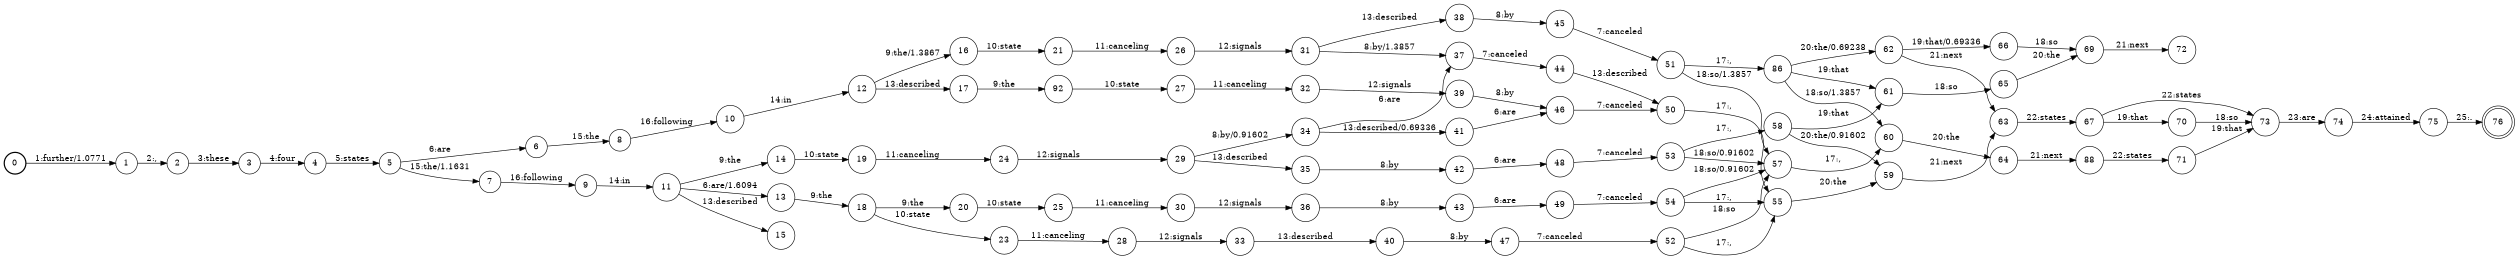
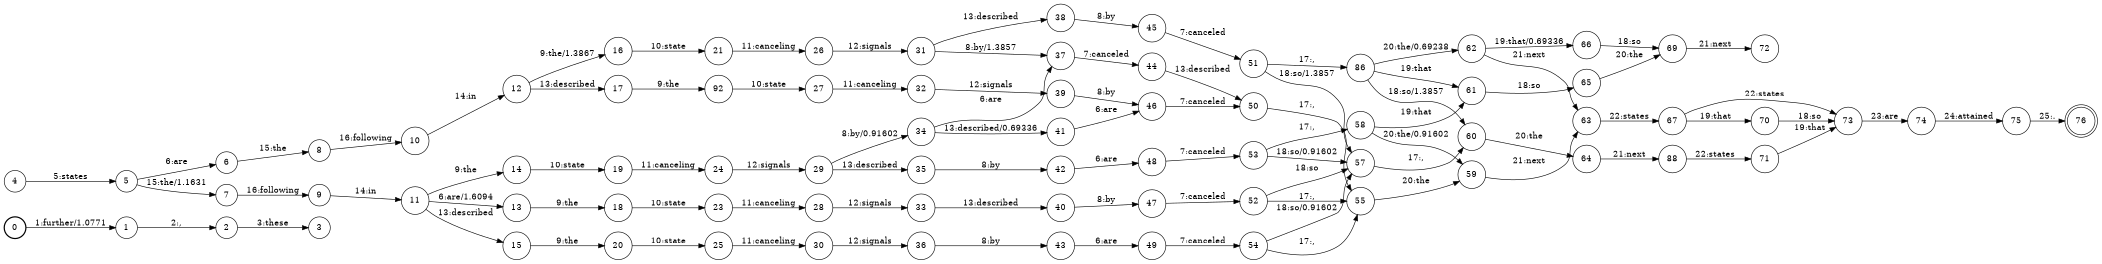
  digraph {
    nodesep=0.25
    rankdir=LR
    ranksep=0.4
    node [fontsize=14 shape=circle style=solid]
    edge [fontsize=14]
    n1 [label=0 style=bold]
    n2 [label=1]
    n3 [label=2]
    n4 [label=3]
    n5 [label=4]
    n6 [label=5]
    n7 [label=6]
    n8 [label=7]
    n9 [label=8]
    n10 [label=9]
    n11 [label=10]
    n12 [label=11]
    n13 [label=12]
    n14 [label=13]
    n15 [label=15]
    n16 [label=14]
    n17 [label=17]
    n18 [label=16]
    n19 [label=18]
    n20 [label=20]
    n21 [label=19]
    n22 [label=92]
    n23 [label=21]
    n24 [label=23]
    n25 [label=25]
    n26 [label=24]
    n27 [label=27]
    n28 [label=26]
    n29 [label=28]
    n30 [label=29]
    n31 [label=30]
    n32 [label=31]
    n33 [label=32]
    n34 [label=33]
    n35 [label=34]
    n36 [label=35]
    n37 [label=36]
    n38 [label=37]
    n39 [label=38]
    n40 [label=39]
    n41 [label=40]
    n42 [label=41]
    n43 [label=42]
    n44 [label=43]
    n45 [label=44]
    n46 [label=45]
    n47 [label=46]
    n48 [label=47]
    n49 [label=48]
    n50 [label=49]
    n51 [label=50]
    n52 [label=51]
    n53 [label=52]
    n54 [label=53]
    n55 [label=54]
    n56 [label=55]
    n57 [label=86]
    n58 [label=57]
    n59 [label=58]
    n60 [label=59]
    n61 [label=62]
    n62 [label=60]
    n63 [label=61]
    n64 [label=63]
    n65 [label=66]
    n66 [label=64]
    n67 [label=65]
    n68 [label=67]
    n69 [label=69]
    n70 [label=88]
    n71 [label=70]
    n72 [label=73]
    n73 [label=71]
    n74 [label=72]
    n75 [label=74]
    n76 [label=75]
    n77 [label=76 shape=doublecircle]
    n1 -> n2 [label="1:further/1.0771"]
    n2 -> n3 [label="2:,"]
    n3 -> n4 [label="3:these"]
-   n4 -> n5 [label="4:four"]
    n5 -> n6 [label="5:states"]
    n6 -> n7 [label="6:are"]
    n6 -> n8 [label="15:the/1.1631"]
    n7 -> n9 [label="15:the"]
    n8 -> n10 [label="16:following"]
    n9 -> n11 [label="16:following"]
    n10 -> n12 [label="14:in"]
    n11 -> n13 [label="14:in"]
    n12 -> n14 [label="6:are/1.6094"]
    n12 -> n15 [label="13:described"]
    n12 -> n16 [label="9:the"]
    n13 -> n17 [label="13:described"]
    n13 -> n18 [label="9:the/1.3867"]
    n14 -> n19 [label="9:the"]
-   n19 -> n20 [label="9:the"]
+   n15 -> n20 [label="9:the"]
    n16 -> n21 [label="10:state"]
    n17 -> n22 [label="9:the"]
    n18 -> n23 [label="10:state"]
    n19 -> n24 [label="10:state"]
    n20 -> n25 [label="10:state"]
    n21 -> n26 [label="11:canceling"]
    n22 -> n27 [label="10:state"]
    n23 -> n28 [label="11:canceling"]
    n24 -> n29 [label="11:canceling"]
    n25 -> n31 [label="11:canceling"]
    n26 -> n30 [label="12:signals"]
    n27 -> n33 [label="11:canceling"]
    n28 -> n32 [label="12:signals"]
    n29 -> n34 [label="12:signals"]
    n30 -> n35 [label="8:by/0.91602"]
    n30 -> n36 [label="13:described"]
    n31 -> n37 [label="12:signals"]
    n32 -> n38 [label="8:by/1.3857"]
    n32 -> n39 [label="13:described"]
    n33 -> n40 [label="12:signals"]
    n34 -> n41 [label="13:described"]
    n35 -> n38 [label="6:are"]
    n35 -> n42 [label="13:described/0.69336"]
    n36 -> n43 [label="8:by"]
    n37 -> n44 [label="8:by"]
    n38 -> n45 [label="7:canceled"]
    n39 -> n46 [label="8:by"]
    n40 -> n47 [label="8:by"]
    n41 -> n48 [label="8:by"]
    n42 -> n47 [label="6:are"]
    n43 -> n49 [label="6:are"]
    n44 -> n50 [label="6:are"]
    n45 -> n51 [label="13:described"]
    n46 -> n52 [label="7:canceled"]
    n47 -> n51 [label="7:canceled"]
    n48 -> n53 [label="7:canceled"]
    n49 -> n54 [label="7:canceled"]
    n50 -> n55 [label="7:canceled"]
    n51 -> n56 [label="17:,"]
    n52 -> n57 [label="17:,"]
    n52 -> n58 [label="18:so/1.3857"]
    n53 -> n56 [label="17:,"]
    n53 -> n58 [label="18:so"]
    n54 -> n58 [label="18:so/0.91602"]
    n54 -> n59 [label="17:,"]
    n55 -> n56 [label="17:,"]
    n55 -> n58 [label="18:so/0.91602"]
    n56 -> n60 [label="20:the"]
    n57 -> n61 [label="20:the/0.69238"]
    n57 -> n62 [label="18:so/1.3857"]
    n57 -> n63 [label="19:that"]
    n58 -> n62 [label="17:,"]
    n59 -> n60 [label="20:the/0.91602"]
    n59 -> n63 [label="19:that"]
    n60 -> n64 [label="21:next"]
    n61 -> n64 [label="21:next"]
    n61 -> n65 [label="19:that/0.69336"]
    n62 -> n66 [label="20:the"]
    n63 -> n67 [label="18:so"]
    n64 -> n68 [label="22:states"]
    n65 -> n69 [label="18:so"]
    n66 -> n70 [label="21:next"]
    n67 -> n69 [label="20:the"]
    n68 -> n71 [label="19:that"]
    n68 -> n72 [label="22:states"]
    n69 -> n74 [label="21:next"]
    n70 -> n73 [label="22:states"]
    n71 -> n72 [label="18:so"]
    n72 -> n75 [label="23:are"]
    n73 -> n72 [label="19:that"]
    n75 -> n76 [label="24:attained"]
    n76 -> n77 [label="25:."]
  }
